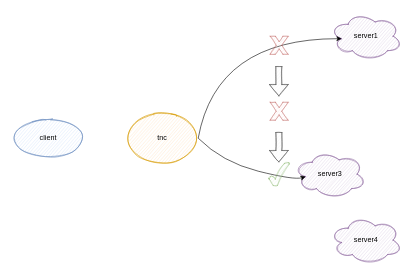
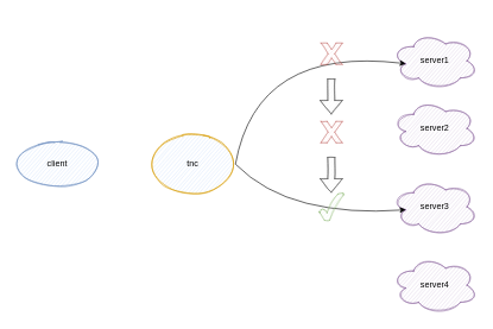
  <mxCell id="0" />
  <mxCell id="1" parent="0" />
  <mxCell id="2" value="client" style="ellipse;whiteSpace=wrap;html=1;sketch=1;fillColor=#dae8fc;strokeColor=#6c8ebf;shadow=0;glass=0;" parent="1" vertex="1"><mxGeometry x="20" y="200" width="120" height="60" as="geometry" /></mxCell>
- <mxCell id="3" value="tnc" style="ellipse;whiteSpace=wrap;html=1;rounded=0;shadow=0;glass=0;sketch=1;fillColor=#ffe6cc;strokeColor=#d79b00;" parent="1" vertex="1"><mxGeometry x="210" y="190" width="120" height="80" as="geometry" /></mxCell>
- <mxCell id="5" value="server1" style="ellipse;shape=cloud;whiteSpace=wrap;html=1;rounded=0;shadow=0;glass=0;sketch=1;fillColor=#e1d5e7;strokeColor=#9673a6;" vertex="1" parent="1"><mxGeometry x="550" y="20" width="120" height="80" as="geometry" /></mxCell>
- <mxCell id="6" value="server3" style="ellipse;shape=cloud;whiteSpace=wrap;html=1;rounded=0;shadow=0;glass=0;sketch=1;fillColor=#e1d5e7;strokeColor=#9673a6;" vertex="1" parent="1"><mxGeometry x="490" y="250" width="120" height="80" as="geometry" /></mxCell>
+ <mxCell id="3" value="tnc" style="ellipse;whiteSpace=wrap;html=1;rounded=0;shadow=0;glass=0;sketch=1;fillColor=#dae8fc;strokeColor=#d79b00;" parent="1" vertex="1"><mxGeometry x="210" y="190" width="120" height="80" as="geometry" /></mxCell>
+ <mxCell id="4" value="server2" style="ellipse;shape=cloud;whiteSpace=wrap;html=1;rounded=0;shadow=0;glass=0;sketch=1;fillColor=#e1d5e7;strokeColor=#9673a6;" parent="1" vertex="1"><mxGeometry x="550" y="140" width="120" height="80" as="geometry" /></mxCell>
+ <mxCell id="5" value="server1" style="ellipse;shape=cloud;whiteSpace=wrap;html=1;rounded=0;shadow=0;glass=0;sketch=1;fillColor=#e1d5e7;strokeColor=#9673a6;" vertex="1" parent="1"><mxGeometry x="550" y="45" width="120" height="80" as="geometry" /></mxCell>
+ <mxCell id="6" value="server3" style="ellipse;shape=cloud;whiteSpace=wrap;html=1;rounded=0;shadow=0;glass=0;sketch=1;fillColor=#e1d5e7;strokeColor=#9673a6;" vertex="1" parent="1"><mxGeometry x="550" y="250" width="120" height="80" as="geometry" /></mxCell>
  <mxCell id="7" value="server4" style="ellipse;shape=cloud;whiteSpace=wrap;html=1;rounded=0;shadow=0;glass=0;sketch=1;fillColor=#e1d5e7;strokeColor=#9673a6;" vertex="1" parent="1"><mxGeometry x="550" y="360" width="120" height="80" as="geometry" /></mxCell>
  <mxCell id="8" value="" style="curved=1;endArrow=classic;html=1;fontFamily=Comic Sans MS;entryX=0.16;entryY=0.55;entryDx=0;entryDy=0;entryPerimeter=0;exitX=1;exitY=0.5;exitDx=0;exitDy=0;sketch=0;" edge="1" parent="1" source="3" target="5"><mxGeometry width="50" height="50" relative="1" as="geometry"><mxPoint x="390" y="130" as="sourcePoint" /><mxPoint x="440" y="80" as="targetPoint" /><Array as="points"><mxPoint x="360" y="64" /></Array></mxGeometry></mxCell>
  <mxCell id="9" value="" style="curved=1;endArrow=classic;html=1;fontFamily=Comic Sans MS;entryX=0.16;entryY=0.55;entryDx=0;entryDy=0;entryPerimeter=0;sketch=0;" edge="1" parent="1" target="6"><mxGeometry width="50" height="50" relative="1" as="geometry"><mxPoint x="330" y="230" as="sourcePoint" /><mxPoint x="460" y="270" as="targetPoint" /><Array as="points"><mxPoint x="370" y="270" /><mxPoint x="490" y="300" /></Array></mxGeometry></mxCell>
  <mxCell id="10" value="" style="verticalLabelPosition=bottom;verticalAlign=top;html=1;shape=mxgraph.basic.x;sketch=1;fontFamily=Comic Sans MS;fillColor=#f8cecc;opacity=50;strokeColor=#b85450;" vertex="1" parent="1"><mxGeometry x="450" y="60" width="30" height="30" as="geometry" /></mxCell>
  <mxCell id="11" value="" style="verticalLabelPosition=bottom;verticalAlign=top;html=1;shape=mxgraph.basic.x;sketch=1;fontFamily=Comic Sans MS;fillColor=#f8cecc;opacity=50;strokeColor=#b85450;" vertex="1" parent="1"><mxGeometry x="450" y="170" width="30" height="30" as="geometry" /></mxCell>
  <mxCell id="12" value="" style="verticalLabelPosition=bottom;verticalAlign=top;html=1;shape=mxgraph.basic.tick;sketch=1;fontFamily=Comic Sans MS;fillColor=#d5e8d4;opacity=50;strokeColor=#82b366;" vertex="1" parent="1"><mxGeometry x="448" y="270" width="34" height="40" as="geometry" /></mxCell>
  <mxCell id="13" value="" style="shape=flexArrow;endArrow=classic;html=1;fontFamily=Comic Sans MS;sketch=1;fillColor=#f5f5f5;strokeColor=#666666;" edge="1" parent="1"><mxGeometry width="50" height="50" relative="1" as="geometry"><mxPoint x="464.5" y="110" as="sourcePoint" /><mxPoint x="464.5" y="160" as="targetPoint" /></mxGeometry></mxCell>
  <mxCell id="14" value="" style="shape=flexArrow;endArrow=classic;html=1;fontFamily=Comic Sans MS;sketch=1;fillColor=#f5f5f5;strokeColor=#666666;" edge="1" parent="1"><mxGeometry width="50" height="50" relative="1" as="geometry"><mxPoint x="464.5" y="220" as="sourcePoint" /><mxPoint x="464.5" y="270" as="targetPoint" /></mxGeometry></mxCell>
